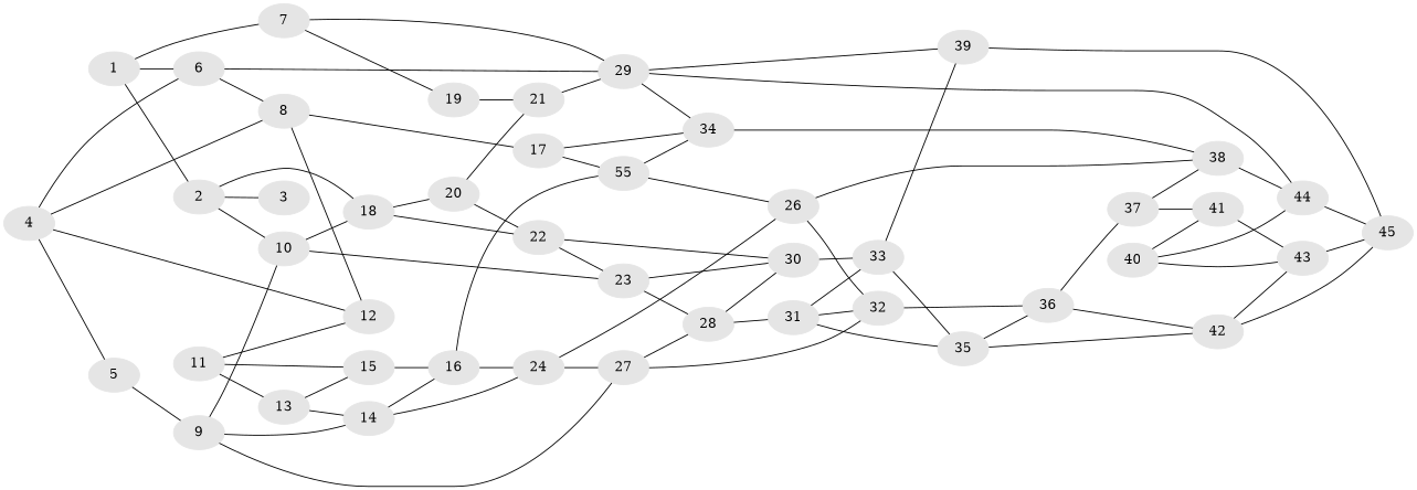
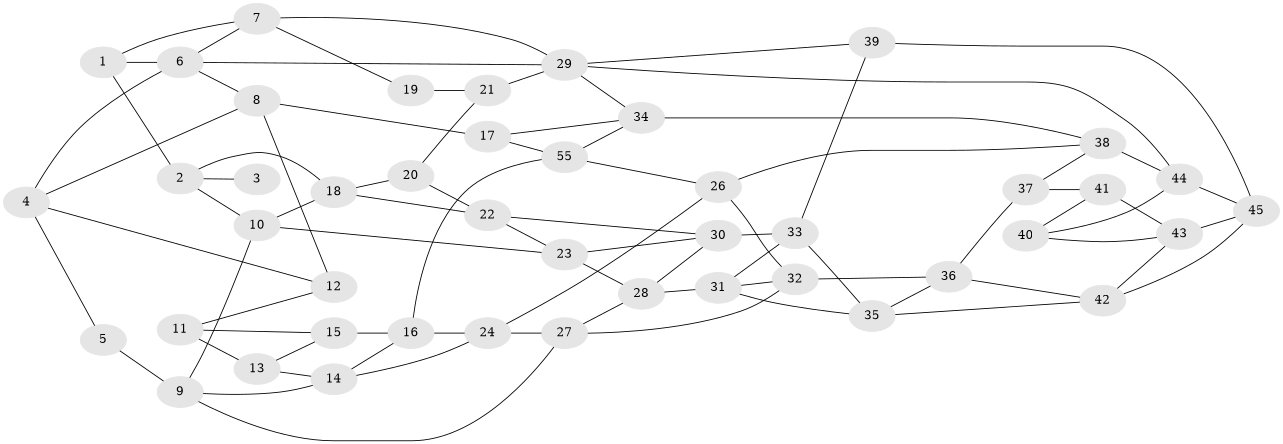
  graph {
    rankdir=LR
    node [color=gray90 style=filled]
    edge [weight=1.0]
    1
    2
    6
    7
    3
    10
    18
    8
    29
    19
    23
    20
    22
    5
    9
    4
    12
    17
    14
    27
    34
    39
    44
    21
    n25 [label=55]
    16
    24
    28
    32
    30
    11
    13
    15
    26
    38
    33
    31
    36
    35
    45
    42
    37
    43
    41
    40
    1 -- 2
    1 -- 6
    1 -- 7
    2 -- 3
    2 -- 10
    2 -- 18
+   6 -- 7
    6 -- 8
    6 -- 29
    7 -- 29
    7 -- 19
    10 -- 18
    10 -- 23
    18 -- 20
    18 -- 22
    8 -- 12
    8 -- 17
    29 -- 34
    29 -- 39
    29 -- 44
    19 -- 21 [weight=2.0]
    23 -- 28
    23 -- 30
    20 -- 22
    20 -- 21
    22 -- 23
    22 -- 30
    5 -- 9
    9 -- 10
    9 -- 14
    9 -- 27
    4 -- 6
    4 -- 8
    4 -- 5
    4 -- 12
    17 -- 34
    17 -- n25
    14 -- 16
    14 -- 24
    27 -- 28
    27 -- 32
    34 -- 38
    39 -- 45
    44 -- 45
    21 -- 29
    n25 -- 34
    n25 -- 26
    16 -- n25
    16 -- 24
    24 -- 27
    24 -- 26
    28 -- 30
    28 -- 31
    32 -- 36
    30 -- 33
    11 -- 12
    11 -- 13
    11 -- 15 [weight=2.0]
    13 -- 14
    13 -- 15
    15 -- 16
    26 -- 32
    26 -- 38
    38 -- 44
    33 -- 39
    33 -- 35
    31 -- 32
    31 -- 33
    31 -- 35
    36 -- 42
    36 -- 37
    35 -- 36
    35 -- 42
    42 -- 45
    42 -- 43
    37 -- 38
    37 -- 41 [weight=2.0]
    43 -- 45
    41 -- 43
    40 -- 44
    40 -- 43
    40 -- 41
  }
